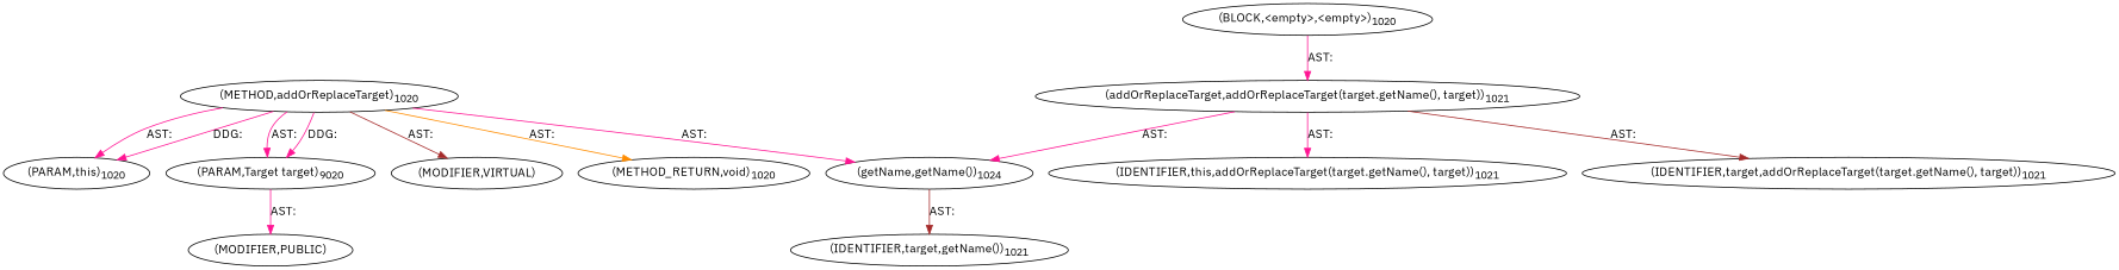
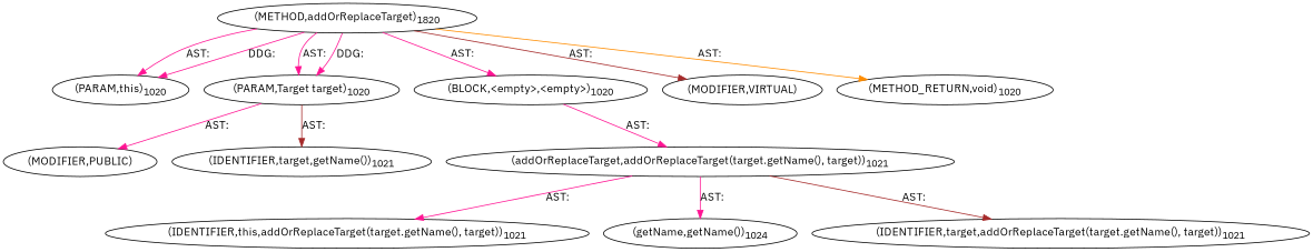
  digraph {
    fontname="IBM Plex Sans"
    node [fontname="IBM Plex Sans"]
    edge [color=deeppink fontname="IBM Plex Sans"]
-   n1 [label=<(METHOD,addOrReplaceTarget)<SUB>1020</SUB>>]
+   n1 [label=<(METHOD,addOrReplaceTarget)<SUB>1820</SUB>>]
    n2 [label=<(PARAM,this)<SUB>1020</SUB>>]
-   n3 [label=<(PARAM,Target target)<SUB>9020</SUB>>]
+   n3 [label=<(PARAM,Target target)<SUB>1020</SUB>>]
    n4 [label=<(BLOCK,&lt;empty&gt;,&lt;empty&gt;)<SUB>1020</SUB>>]
    n5 [label=<(MODIFIER,VIRTUAL)>]
    n6 [label=<(METHOD_RETURN,void)<SUB>1020</SUB>>]
    n7 [label=<(MODIFIER,PUBLIC)>]
    n8 [label=<(addOrReplaceTarget,addOrReplaceTarget(target.getName(), target))<SUB>1021</SUB>>]
    n9 [label=<(IDENTIFIER,this,addOrReplaceTarget(target.getName(), target))<SUB>1021</SUB>>]
    n10 [label=<(getName,getName())<SUB>1024</SUB>>]
    n11 [label=<(IDENTIFIER,target,addOrReplaceTarget(target.getName(), target))<SUB>1021</SUB>>]
    n12 [label=<(IDENTIFIER,target,getName())<SUB>1021</SUB>>]
    n1 -> n2 [label="AST: "]
    n1 -> n2 [label="DDG: "]
    n1 -> n3 [label="AST: "]
    n1 -> n3 [label="DDG: "]
-   n1 -> n10 [label="AST: "]
+   n1 -> n4 [label="AST: "]
    n1 -> n5 [color=brown label="AST: "]
    n1 -> n6 [color=darkorange label="AST: "]
    n3 -> n7 [label="AST: "]
    n4 -> n8 [label="AST: "]
    n8 -> n9 [label="AST: "]
    n8 -> n10 [label="AST: "]
    n8 -> n11 [color=brown label="AST: "]
-   n10 -> n12 [color=brown label="AST: "]
+   n3 -> n12 [color=brown label="AST: "]
  }
